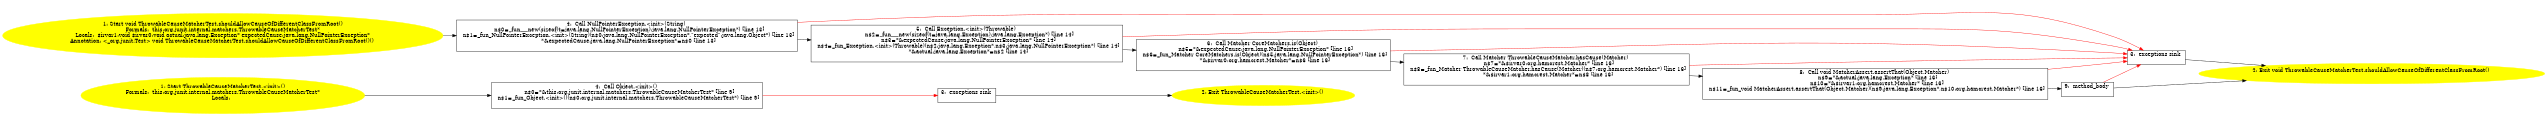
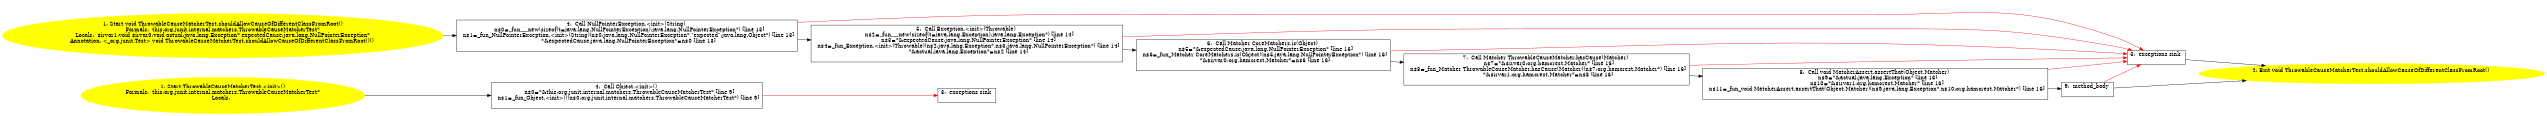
  digraph {
    rankdir=LR
    node [shape=box]
    n1 [color=yellow label="1: Start ThrowableCauseMatcherTest.<init>()\nFormals:  this:org.junit.internal.matchers.ThrowableCauseMatcherTest*\nLocals:  \n  " style=filled shape=""]
    n2 [label="4:  Call Object.<init>() \n   n$0=*&this:org.junit.internal.matchers.ThrowableCauseMatcherTest* [line 9]\n  n$1=_fun_Object.<init>()(n$0:org.junit.internal.matchers.ThrowableCauseMatcherTest*) [line 9]\n "]
    n3 [label="3:  exceptions sink \n  "]
-   n4 [color=yellow label="2: Exit ThrowableCauseMatcherTest.<init>() \n  " style=filled shape=""]
    n5 [color=yellow label="1: Start void ThrowableCauseMatcherTest.shouldAllowCauseOfDifferentClassFromRoot()\nFormals:  this:org.junit.internal.matchers.ThrowableCauseMatcherTest*\nLocals:  $irvar1:void $irvar0:void actual:java.lang.Exception* expectedCause:java.lang.NullPointerException*\nAnnotation: <_org.junit.Test> void ThrowableCauseMatcherTest.shouldAllowCauseOfDifferentClassFromRoot()() \n  " style=filled shape=""]
    n6 [label="4:  Call NullPointerException.<init>(String) \n   n$0=_fun___new(sizeof(t=java.lang.NullPointerException):java.lang.NullPointerException*) [line 13]\n  n$1=_fun_NullPointerException.<init>(String)(n$0:java.lang.NullPointerException*,\"expected\":java.lang.Object*) [line 13]\n  *&expectedCause:java.lang.NullPointerException*=n$0 [line 13]\n "]
    n7 [label="3:  exceptions sink \n  "]
    n8 [label="5:  Call Exception.<init>(Throwable) \n   n$2=_fun___new(sizeof(t=java.lang.Exception):java.lang.Exception*) [line 14]\n  n$3=*&expectedCause:java.lang.NullPointerException* [line 14]\n  n$4=_fun_Exception.<init>(Throwable)(n$2:java.lang.Exception*,n$3:java.lang.NullPointerException*) [line 14]\n  *&actual:java.lang.Exception*=n$2 [line 14]\n "]
    n9 [color=yellow label="2: Exit void ThrowableCauseMatcherTest.shouldAllowCauseOfDifferentClassFromRoot() \n  " style=filled shape=""]
    n10 [label="6:  Call Matcher CoreMatchers.is(Object) \n   n$5=*&expectedCause:java.lang.NullPointerException* [line 16]\n  n$6=_fun_Matcher CoreMatchers.is(Object)(n$5:java.lang.NullPointerException*) [line 16]\n  *&$irvar0:org.hamcrest.Matcher*=n$6 [line 16]\n "]
    n11 [label="7:  Call Matcher ThrowableCauseMatcher.hasCause(Matcher) \n   n$7=*&$irvar0:org.hamcrest.Matcher* [line 16]\n  n$8=_fun_Matcher ThrowableCauseMatcher.hasCause(Matcher)(n$7:org.hamcrest.Matcher*) [line 16]\n  *&$irvar1:org.hamcrest.Matcher*=n$8 [line 16]\n "]
    n12 [label="8:  Call void MatcherAssert.assertThat(Object,Matcher) \n   n$9=*&actual:java.lang.Exception* [line 16]\n  n$10=*&$irvar1:org.hamcrest.Matcher* [line 16]\n  n$11=_fun_void MatcherAssert.assertThat(Object,Matcher)(n$9:java.lang.Exception*,n$10:org.hamcrest.Matcher*) [line 16]\n "]
    n13 [label="9:  method_body \n  "]
    n1 -> n2
    n2 -> n3 [color=red]
-   n3 -> n4
    n5 -> n6
    n6 -> n7 [color=red]
    n6 -> n8
    n7 -> n9
    n8 -> n7 [color=red]
    n8 -> n10
    n10 -> n7 [color=red]
    n10 -> n11
    n11 -> n7 [color=red]
    n11 -> n12
    n12 -> n7 [color=red]
    n12 -> n13
    n13 -> n7 [color=red]
    n13 -> n9
  }
